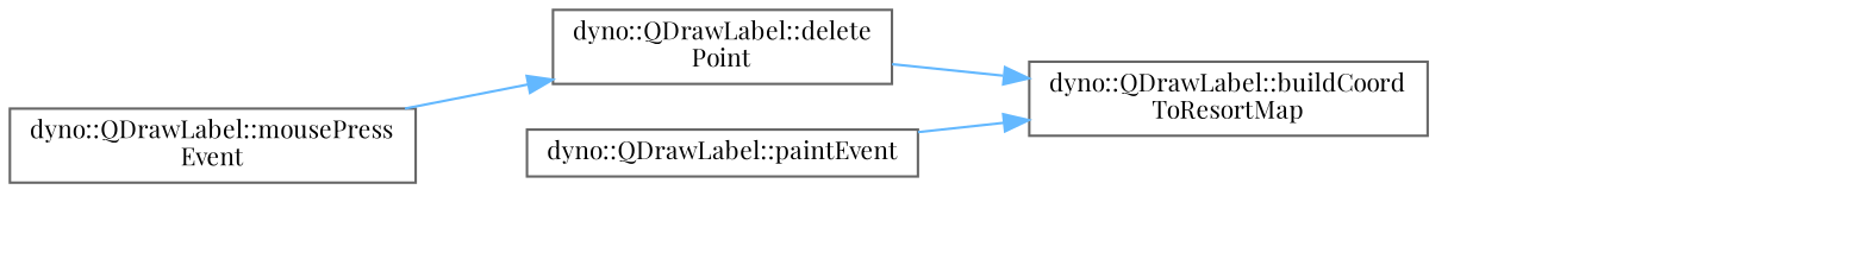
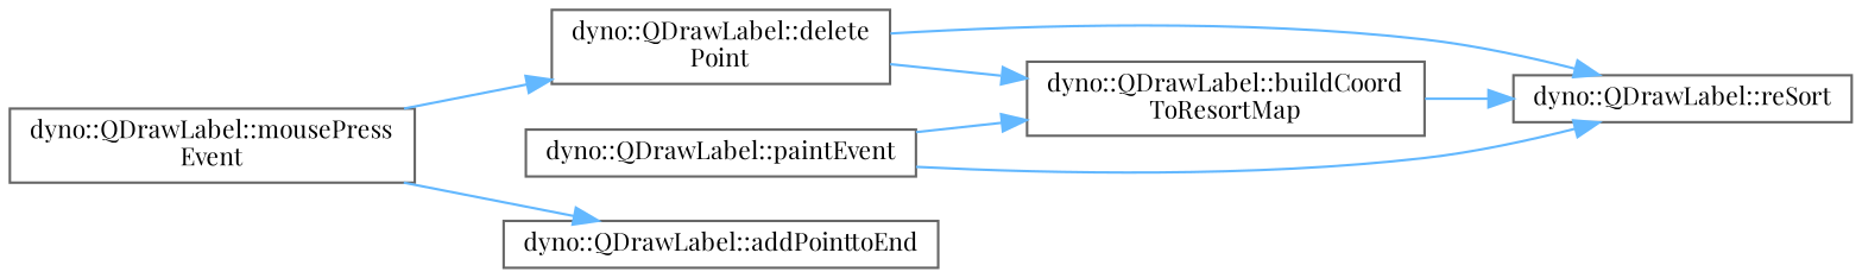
  digraph {
    fontname="Playfair Display"
    rankdir=RL
    node [color=grey40 fillcolor=white fontname="Playfair Display" fontsize=10 shape=box style=filled]
    edge [color=steelblue1 dir=back fontname="Playfair Display" fontsize=10 labelfontname=Helvetica labelfontsize=10 style=solid]
+   n1 [height=0.2 label="dyno::QDrawLabel::reSort" width=0.4]
    n2 [height=0.2 label="dyno::QDrawLabel::buildCoord\lToResortMap" width=0.4]
    n3 [height=0.2 label="dyno::QDrawLabel::delete\lPoint" width=0.4]
    n4 [height=0.2 label="dyno::QDrawLabel::paintEvent" width=0.4]
    n5 [height=0.2 label="dyno::QDrawLabel::mousePress\lEvent" width=0.4]
+   n6 [height=0.2 label="dyno::QDrawLabel::addPointtoEnd" width=0.4]
+   n1 -> n2
+   n1 -> n3
+   n1 -> n4
    n2 -> n3
    n2 -> n4
    n3 -> n5
+   n6 -> n5
  }
